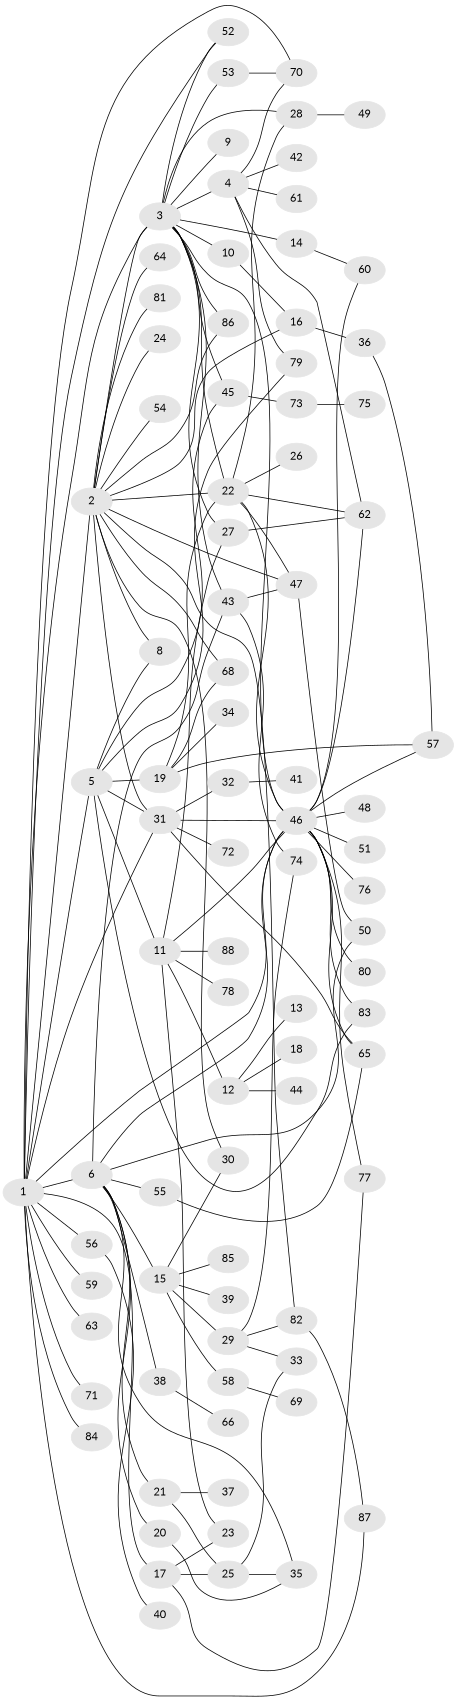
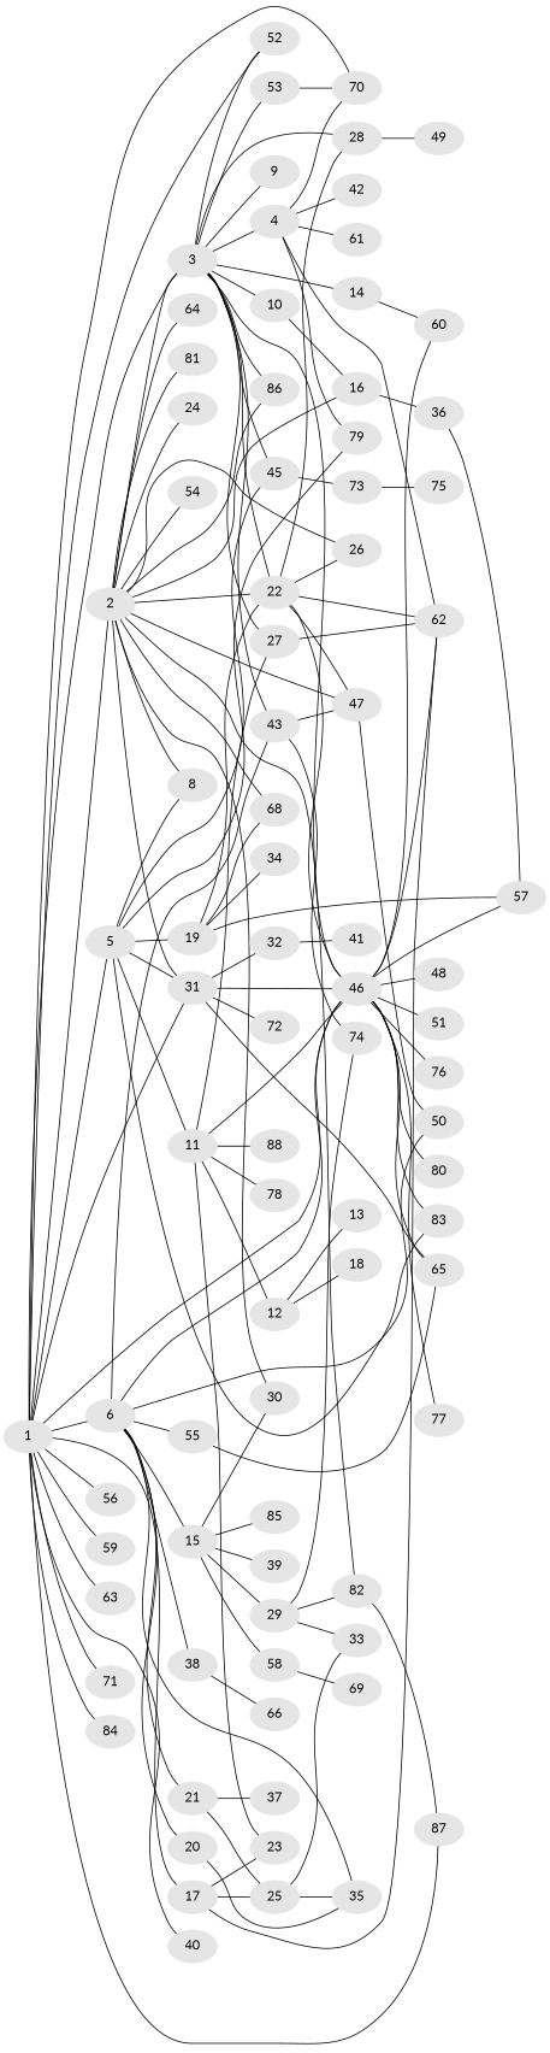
  graph {
    fontname=Lato
    rankdir=LR
    node [color=gray90 fontname=Lato style=filled]
    edge [fontname=Lato weight=1.0]
    1
    2
    3
    5
    6
    17
    31
    40
    46
    52
    56
    59
    63
    70
    71
    84
    87
    8
    16
    22
    24
    26
    30
    47
    54
    64
    68
    81
    82
    86
    4
    9
    10
    14
    27
    28
    43
    45
    53
    79
    11
    19
    83
    15
    20
    21
    35
    38
    50
    55
    62
    23
    25
    32
    65
    72
    60
    57
    48
    51
    76
    77
    80
    36
    42
    61
    49
    74
    73
    12
    78
    88
    34
    58
    29
    39
    85
    37
    66
    69
    13
    18
-   44
    33
    41
    75
    1 -- 2
    1 -- 3
    1 -- 5
    1 -- 6
    1 -- 17
    1 -- 31
-   56 -- 40
+   1 -- 40
    1 -- 46
    1 -- 52
    1 -- 56
    1 -- 59
    1 -- 63
    1 -- 70
    1 -- 71
    1 -- 84
    1 -- 87
    2 -- 3
    2 -- 31
    2 -- 8
    2 -- 16
    2 -- 22 [weight=2.0]
    2 -- 24
+   2 -- 26
    2 -- 30
    2 -- 47
    2 -- 54
    2 -- 64
    2 -- 68
    2 -- 81
    2 -- 82
    2 -- 86
    3 -- 46
    3 -- 52
    3 -- 22
    3 -- 86
    3 -- 4
    3 -- 9
    3 -- 10
    3 -- 14
    3 -- 27
    3 -- 28
    3 -- 43
    3 -- 45
    3 -- 53
    5 -- 31
    5 -- 8
    5 -- 45
    5 -- 79
    5 -- 11
    5 -- 19
    5 -- 83
    6 -- 46
    6 -- 43
    6 -- 15
    6 -- 20
    6 -- 21
    6 -- 35
    6 -- 38
    6 -- 50
    6 -- 55
-   17 -- 77
+   17 -- 62
    17 -- 23 [weight=3.0]
    17 -- 25
    31 -- 46
    31 -- 32
    31 -- 65
    31 -- 72
    46 -- 83
    46 -- 62
    46 -- 65
    46 -- 60
    46 -- 57
    46 -- 48
    46 -- 51
    46 -- 76
    46 -- 77
    46 -- 80
    16 -- 36
    22 -- 46 [weight=2.0]
    22 -- 26
    22 -- 47
    22 -- 28
    22 -- 62 [weight=2.0]
    47 -- 50
    82 -- 87
    4 -- 70
    4 -- 79
    4 -- 62
    4 -- 42
    4 -- 61
    10 -- 16
    14 -- 60
    27 -- 62
    28 -- 49
    43 -- 47
    43 -- 74
    45 -- 73
    53 -- 70
    11 -- 46
    11 -- 27
    11 -- 23
    11 -- 12
    11 -- 78
    11 -- 88
    19 -- 22 [weight=8.0]
    19 -- 68
    19 -- 57
    19 -- 34
    15 -- 30
    15 -- 58
    15 -- 29
    15 -- 39
    15 -- 85
    20 -- 35
    21 -- 25
    21 -- 37
    38 -- 66
    55 -- 65
    25 -- 35
    25 -- 33
    32 -- 41
    36 -- 57
    73 -- 75
    12 -- 13
    12 -- 18
-   12 -- 44
    58 -- 69
    29 -- 82
    29 -- 74
    29 -- 33
  }
